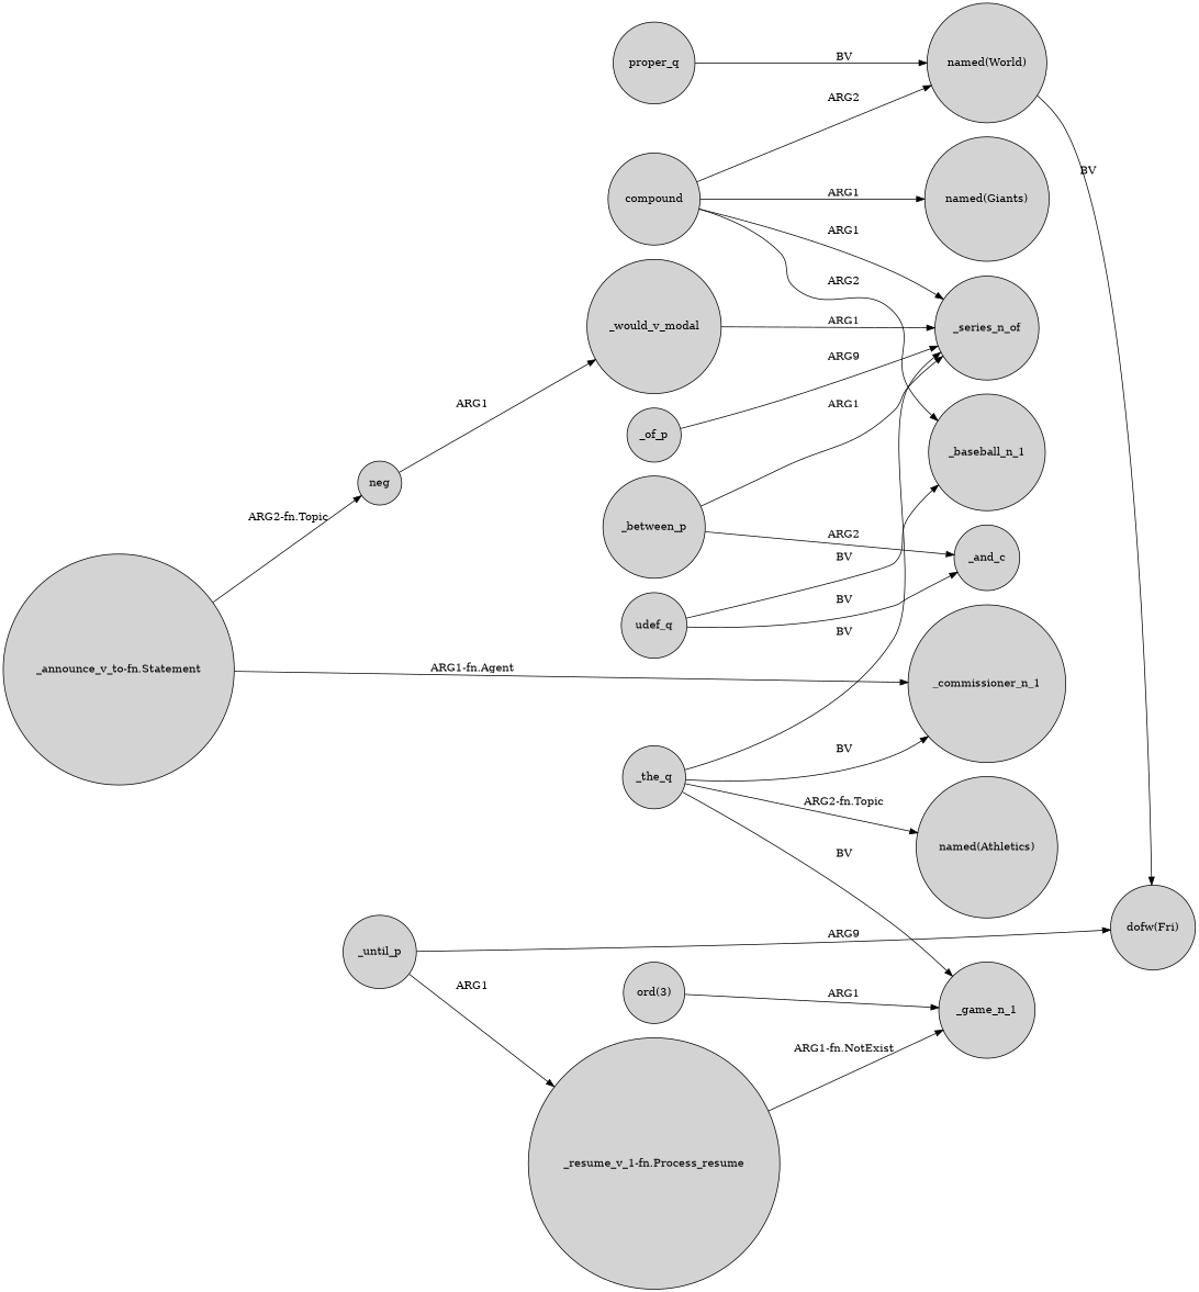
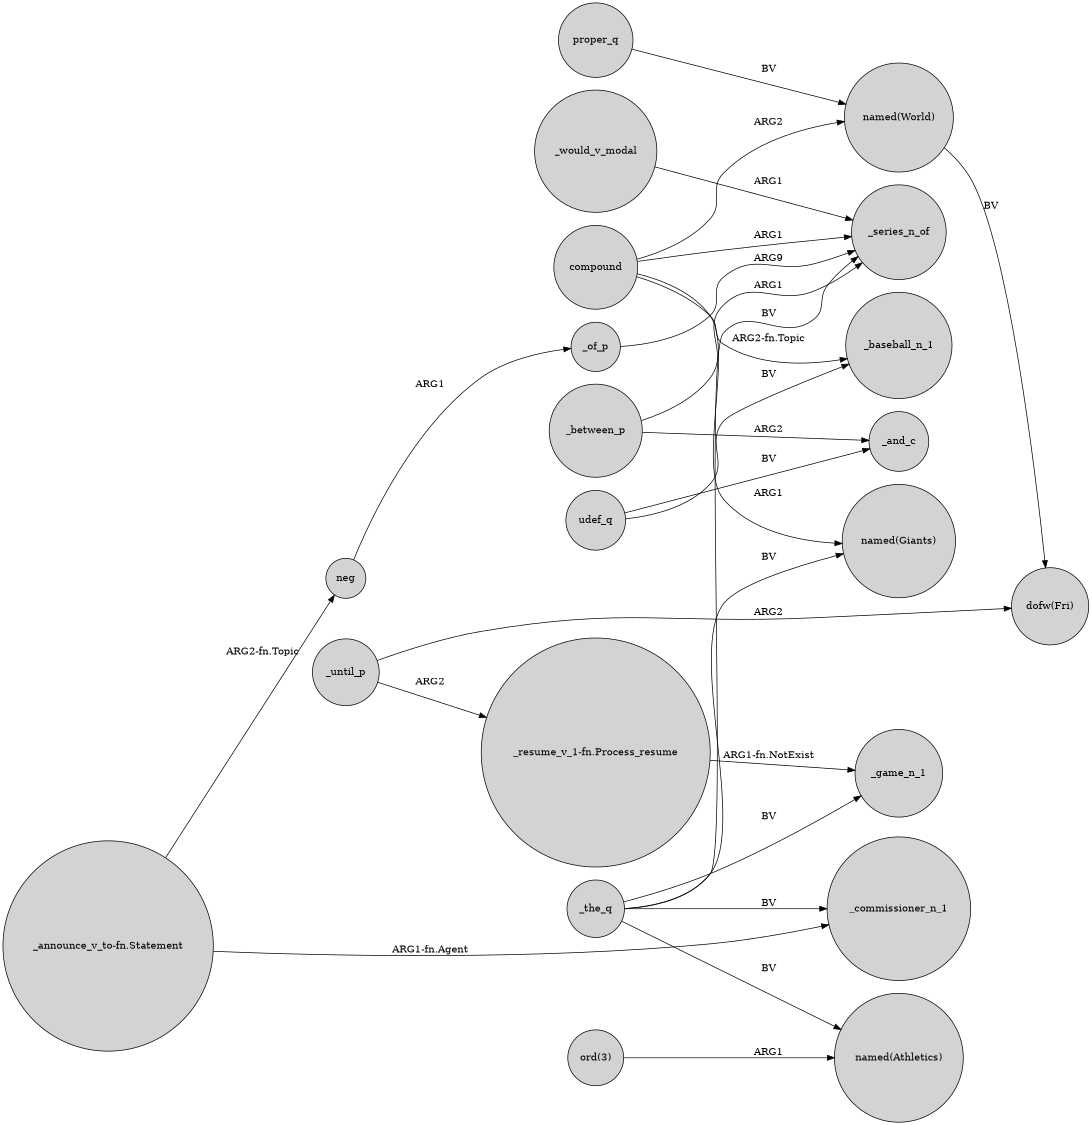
  digraph {
    rankdir=LR
    node [shape=circle style=filled]
    neg
    _would_v_modal
    _series_n_of
    "_resume_v_1-fn.Process_resume"
    _game_n_1
    proper_q
    "named(World)"
    "dofw(Fri)"
    compound
    _baseball_n_1
    "named(Giants)"
    "_announce_v_to-fn.Statement"
    _commissioner_n_1
    _between_p
    _and_c
    "ord(3)"
    udef_q
    _the_q
    "named(Athletics)"
    _of_p
    _until_p
-   neg -> _would_v_modal [label=ARG1]
+   neg -> _of_p [label=ARG1]
    _would_v_modal -> _series_n_of [label=ARG1]
    "_resume_v_1-fn.Process_resume" -> _game_n_1 [label="ARG1-fn.NotExist"]
    proper_q -> "named(World)" [label=BV]
    "named(World)" -> "dofw(Fri)" [label=BV]
    compound -> _series_n_of [label=ARG1]
    compound -> "named(World)" [label=ARG2]
-   compound -> _baseball_n_1 [label=ARG2]
+   compound -> _baseball_n_1 [label="ARG2-fn.Topic"]
    compound -> "named(Giants)" [label=ARG1]
    "_announce_v_to-fn.Statement" -> neg [label="ARG2-fn.Topic"]
    "_announce_v_to-fn.Statement" -> _commissioner_n_1 [label="ARG1-fn.Agent"]
    _between_p -> _series_n_of [label=ARG1]
    _between_p -> _and_c [label=ARG2]
-   "ord(3)" -> _game_n_1 [label=ARG1]
+   "ord(3)" -> "named(Athletics)" [label=ARG1]
    udef_q -> _baseball_n_1 [label=BV]
    udef_q -> _and_c [label=BV]
    _the_q -> _series_n_of [label=BV]
    _the_q -> _game_n_1 [label=BV]
+   _the_q -> "named(Giants)" [label=BV]
    _the_q -> _commissioner_n_1 [label=BV]
-   _the_q -> "named(Athletics)" [label="ARG2-fn.Topic"]
+   _the_q -> "named(Athletics)" [label=BV]
    _of_p -> _series_n_of [label=ARG9]
-   _until_p -> "_resume_v_1-fn.Process_resume" [label=ARG1]
-   _until_p -> "dofw(Fri)" [label=ARG9]
+   _until_p -> "_resume_v_1-fn.Process_resume" [label=ARG2]
+   _until_p -> "dofw(Fri)" [label=ARG2]
  }
